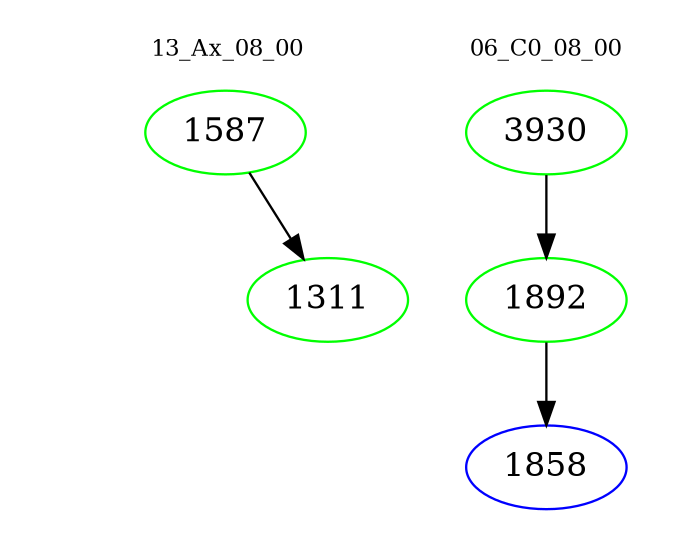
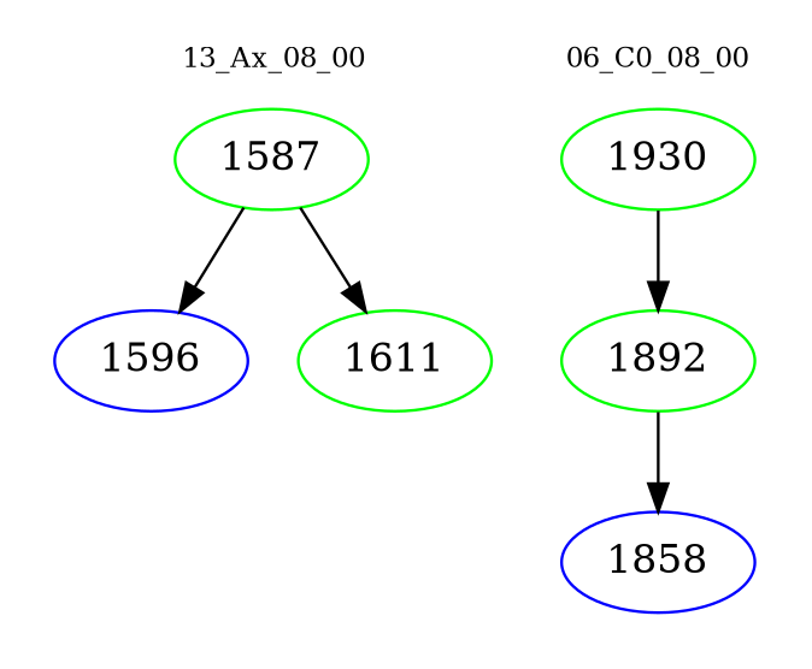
  digraph {
    node [color=green]
    edge [color=black]
    n1 [label=1587]
-   n3 [label=1311]
+   n2 [color=blue label=1596]
+   n3 [label=1611]
    n4 [label=1892]
    n5 [color=blue label=1858]
-   n6 [label=3930]
+   n6 [label=1930]
    subgraph cluster_1 {
      color=white
      fontsize=10
      label="13_Ax_08_00"
      n1
+     n2
      n3
    }
    subgraph cluster_2 {
      color=white
      fontsize=10
      label="06_C0_08_00"
      n4
      n5
      n6
    }
+   n1 -> n2
    n1 -> n3
    n4 -> n5
    n6 -> n4
  }
